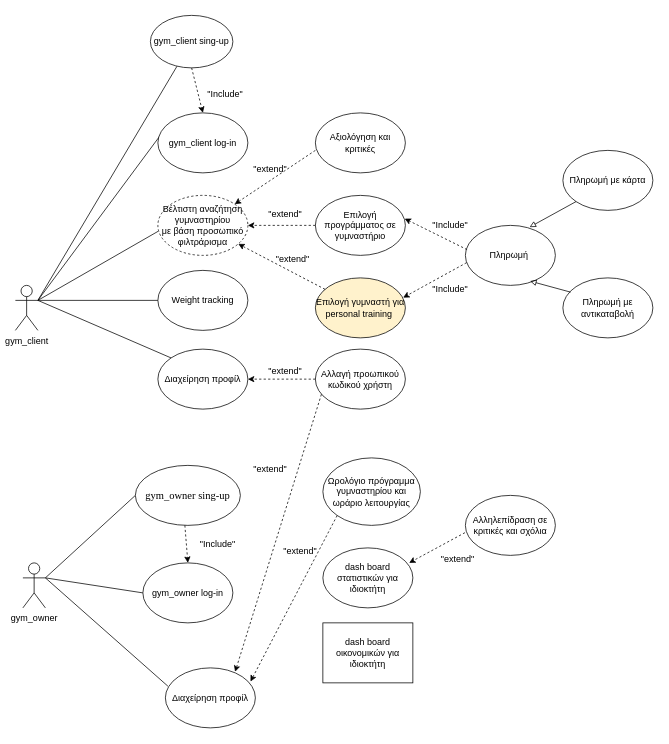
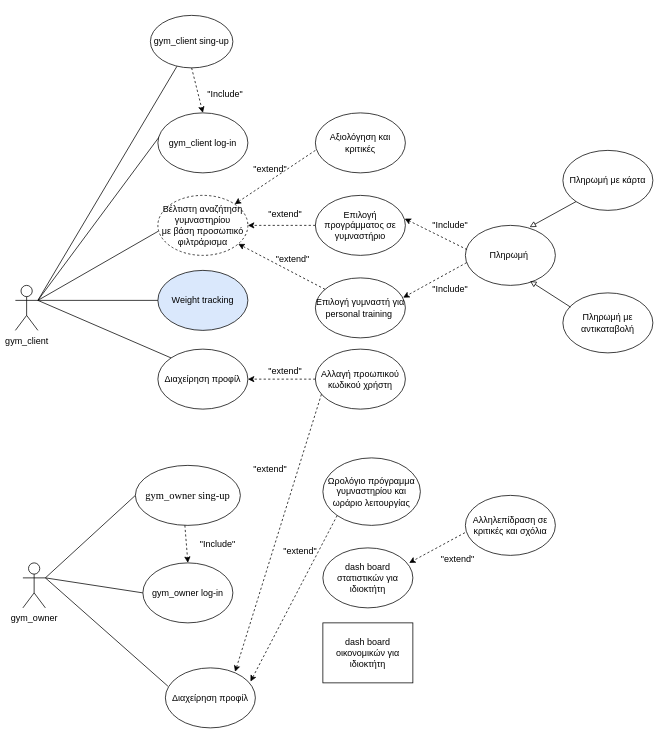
  <mxCell id="0" value="" />
  <mxCell id="1" parent="0" />
  <mxCell id="2" value="gym_client" style="shape=umlActor;verticalLabelPosition=bottom;verticalAlign=top;html=1;outlineConnect=0;" parent="1" vertex="1"><mxGeometry y="380" width="30" height="60" as="geometry" x="20" /></mxCell>
  <mxCell id="3" value="Βέλτιστη αναζήτηση γυμναστηρίου&lt;div&gt;με βάση προσωπικό φιλτράρισμα&lt;/div&gt;" style="ellipse;whiteSpace=wrap;html=1;dashed=1;" parent="1" vertex="1"><mxGeometry x="210" y="260" width="120" height="80" as="geometry" /></mxCell>
  <mxCell id="4" value="Αξιολόγηση και κριτικές" style="ellipse;whiteSpace=wrap;html=1;" parent="1" vertex="1"><mxGeometry x="420" y="150" width="120" height="80" as="geometry" /></mxCell>
  <mxCell id="5" value="Επιλογή προγράμματος σε γυμναστήριο" style="ellipse;whiteSpace=wrap;html=1;" parent="1" vertex="1"><mxGeometry x="420" y="260" width="120" height="80" as="geometry" /></mxCell>
  <mxCell id="6" value="" style="endArrow=none;html=1;rounded=0;exitX=1;exitY=0.333;exitDx=0;exitDy=0;exitPerimeter=0;entryX=0.025;entryY=0.379;entryDx=0;entryDy=0;entryPerimeter=0;" parent="1" source="2" target="9" edge="1"><mxGeometry width="50" height="50" relative="1" as="geometry"><mxPoint x="450" y="420" as="sourcePoint" /><mxPoint x="290" y="400" as="targetPoint" /></mxGeometry></mxCell>
  <mxCell id="7" value="Αλλαγή προωπικού κωδικού χρήστη" style="ellipse;whiteSpace=wrap;html=1;" parent="1" vertex="1"><mxGeometry x="420" y="465" width="120" height="80" as="geometry" /></mxCell>
- <mxCell id="8" value="Επιλογή γυμναστή για personal training&amp;nbsp;" style="ellipse;whiteSpace=wrap;html=1;fillColor=#fff2cc;" parent="1" vertex="1"><mxGeometry x="420" y="370" width="120" height="80" as="geometry" /></mxCell>
+ <mxCell id="8" value="Επιλογή γυμναστή για personal training&amp;nbsp;" style="ellipse;whiteSpace=wrap;html=1;" parent="1" vertex="1"><mxGeometry x="420" y="370" width="120" height="80" as="geometry" /></mxCell>
  <mxCell id="9" value="gym_client log-in" style="ellipse;whiteSpace=wrap;html=1;" parent="1" vertex="1"><mxGeometry x="210" y="150" width="120" height="80" as="geometry" /></mxCell>
- <mxCell id="10" value="Weight tracking" style="ellipse;whiteSpace=wrap;html=1;" parent="1" vertex="1"><mxGeometry x="210" y="360" width="120" height="80" as="geometry" /></mxCell>
+ <mxCell id="10" value="Weight tracking" style="ellipse;whiteSpace=wrap;html=1;fillColor=#dae8fc;" parent="1" vertex="1"><mxGeometry x="210" y="360" width="120" height="80" as="geometry" /></mxCell>
  <mxCell id="11" value="Πληρωμή&amp;nbsp;" style="ellipse;whiteSpace=wrap;html=1;" parent="1" vertex="1"><mxGeometry x="620" y="300" width="120" height="80" as="geometry" /></mxCell>
  <mxCell id="12" value="Πληρωμή με κάρτα" style="ellipse;whiteSpace=wrap;html=1;" parent="1" vertex="1"><mxGeometry x="750" y="200" width="120" height="80" as="geometry" /></mxCell>
- <mxCell id="13" value="Πληρωμή με αντικαταβολή" style="ellipse;whiteSpace=wrap;html=1;" parent="1" vertex="1"><mxGeometry x="750" y="370" width="120" height="80" as="geometry" /></mxCell>
+ <mxCell id="13" value="Πληρωμή με αντικαταβολή" style="ellipse;whiteSpace=wrap;html=1;" parent="1" vertex="1"><mxGeometry x="750" y="390" width="120" height="80" as="geometry" /></mxCell>
  <mxCell id="14" value="" style="endArrow=classic;html=1;rounded=0;dashed=1;exitX=0;exitY=0.625;exitDx=0;exitDy=0;exitPerimeter=0;entryX=1;entryY=0;entryDx=0;entryDy=0;" parent="1" source="4" target="3" edge="1"><mxGeometry width="50" height="50" relative="1" as="geometry"><mxPoint x="290" y="200" as="sourcePoint" /><mxPoint x="340" y="150" as="targetPoint" /></mxGeometry></mxCell>
  <mxCell id="15" value="" style="endArrow=classic;html=1;rounded=0;dashed=1;exitX=0;exitY=0.5;exitDx=0;exitDy=0;entryX=1;entryY=0.5;entryDx=0;entryDy=0;" parent="1" source="5" target="3" edge="1"><mxGeometry width="50" height="50" relative="1" as="geometry"><mxPoint x="400" y="290" as="sourcePoint" /><mxPoint x="450" y="240" as="targetPoint" /></mxGeometry></mxCell>
  <mxCell id="16" value="" style="endArrow=classic;html=1;rounded=0;dashed=1;" parent="1" source="8" target="3" edge="1"><mxGeometry width="50" height="50" relative="1" as="geometry"><mxPoint x="400" y="290" as="sourcePoint" /><mxPoint x="450" y="240" as="targetPoint" /></mxGeometry></mxCell>
  <mxCell id="17" value="" style="endArrow=none;html=1;rounded=0;" parent="1" source="10" edge="1"><mxGeometry width="50" height="50" relative="1" as="geometry"><mxPoint x="400" y="290" as="sourcePoint" /><mxPoint x="50" y="400" as="targetPoint" /></mxGeometry></mxCell>
  <mxCell id="18" value="" style="endArrow=none;html=1;rounded=0;entryX=0.006;entryY=0.596;entryDx=0;entryDy=0;entryPerimeter=0;" parent="1" target="3" edge="1"><mxGeometry width="50" height="50" relative="1" as="geometry"><mxPoint x="50" y="400" as="sourcePoint" /><mxPoint x="450" y="240" as="targetPoint" /></mxGeometry></mxCell>
  <mxCell id="19" value="" style="endArrow=classic;html=1;rounded=0;exitX=0.019;exitY=0.404;exitDx=0;exitDy=0;exitPerimeter=0;entryX=0.992;entryY=0.388;entryDx=0;entryDy=0;entryPerimeter=0;dashed=1;" parent="1" source="11" target="5" edge="1"><mxGeometry width="50" height="50" relative="1" as="geometry"><mxPoint x="400" y="290" as="sourcePoint" /><mxPoint x="450" y="240" as="targetPoint" /></mxGeometry></mxCell>
  <mxCell id="20" value="" style="endArrow=classic;html=1;rounded=0;exitX=0.014;exitY=0.621;exitDx=0;exitDy=0;exitPerimeter=0;entryX=0.975;entryY=0.329;entryDx=0;entryDy=0;entryPerimeter=0;dashed=1;" parent="1" source="11" target="8" edge="1"><mxGeometry width="50" height="50" relative="1" as="geometry"><mxPoint x="400" y="290" as="sourcePoint" /><mxPoint x="450" y="240" as="targetPoint" /></mxGeometry></mxCell>
  <mxCell id="21" value="&quot;Include&quot;" style="text;html=1;align=center;verticalAlign=middle;whiteSpace=wrap;rounded=0;" parent="1" vertex="1"><mxGeometry x="570" y="285" width="60" height="30" as="geometry" /></mxCell>
  <mxCell id="22" value="&quot;Include&quot;" style="text;html=1;align=center;verticalAlign=middle;whiteSpace=wrap;rounded=0;" parent="1" vertex="1"><mxGeometry x="570" y="370" width="60" height="30" as="geometry" /></mxCell>
  <mxCell id="23" value="" style="endArrow=block;html=1;rounded=0;exitX=0;exitY=1;exitDx=0;exitDy=0;entryX=0.714;entryY=0.029;entryDx=0;entryDy=0;entryPerimeter=0;endFill=0;" parent="1" source="12" target="11" edge="1"><mxGeometry width="50" height="50" relative="1" as="geometry"><mxPoint x="400" y="290" as="sourcePoint" /><mxPoint x="450" y="240" as="targetPoint" /></mxGeometry></mxCell>
  <mxCell id="24" value="" style="endArrow=block;html=1;rounded=0;exitX=0.086;exitY=0.238;exitDx=0;exitDy=0;exitPerimeter=0;entryX=0.719;entryY=0.929;entryDx=0;entryDy=0;entryPerimeter=0;endFill=0;" parent="1" source="13" target="11" edge="1"><mxGeometry width="50" height="50" relative="1" as="geometry"><mxPoint x="400" y="290" as="sourcePoint" /><mxPoint x="710" y="390" as="targetPoint" /></mxGeometry></mxCell>
  <mxCell id="25" value="&quot;extend&quot;" style="text;html=1;align=center;verticalAlign=middle;whiteSpace=wrap;rounded=0;" parent="1" vertex="1"><mxGeometry x="330" y="210" width="60" height="30" as="geometry" /></mxCell>
  <mxCell id="26" value="&quot;extend&quot;" style="text;html=1;align=center;verticalAlign=middle;whiteSpace=wrap;rounded=0;" parent="1" vertex="1"><mxGeometry x="350" y="270" width="60" height="30" as="geometry" /></mxCell>
  <mxCell id="27" value="&quot;extend&quot;" style="text;html=1;align=center;verticalAlign=middle;whiteSpace=wrap;rounded=0;" parent="1" vertex="1"><mxGeometry x="360" y="330" width="60" height="30" as="geometry" /></mxCell>
  <mxCell id="28" value="Διαχείρηση προφίλ" style="ellipse;whiteSpace=wrap;html=1;" parent="1" vertex="1"><mxGeometry x="210" y="465" width="120" height="80" as="geometry" /></mxCell>
  <mxCell id="29" value="" style="endArrow=none;html=1;rounded=0;exitX=0;exitY=0;exitDx=0;exitDy=0;entryX=1;entryY=0.333;entryDx=0;entryDy=0;entryPerimeter=0;" parent="1" source="28" target="2" edge="1"><mxGeometry width="50" height="50" relative="1" as="geometry"><mxPoint x="390" y="460" as="sourcePoint" /><mxPoint x="440" y="410" as="targetPoint" /></mxGeometry></mxCell>
  <mxCell id="30" value="" style="endArrow=classic;html=1;rounded=0;dashed=1;exitX=0;exitY=0.5;exitDx=0;exitDy=0;entryX=1;entryY=0.5;entryDx=0;entryDy=0;" parent="1" source="7" target="28" edge="1"><mxGeometry width="50" height="50" relative="1" as="geometry"><mxPoint x="170" y="700" as="sourcePoint" /><mxPoint x="220" y="650" as="targetPoint" /></mxGeometry></mxCell>
  <mxCell id="31" value="&quot;extend&quot;" style="text;html=1;align=center;verticalAlign=middle;whiteSpace=wrap;rounded=0;" parent="1" vertex="1"><mxGeometry x="350" y="480" width="60" height="30" as="geometry" /></mxCell>
  <mxCell id="32" value="gym_owner&lt;div&gt;&lt;br&gt;&lt;/div&gt;" style="shape=umlActor;verticalLabelPosition=bottom;verticalAlign=top;html=1;outlineConnect=0;" parent="1" vertex="1"><mxGeometry x="30" y="750" width="30" height="60" as="geometry" /></mxCell>
  <mxCell id="33" value="" style="endArrow=none;html=1;rounded=0;" parent="1" edge="1"><mxGeometry width="50" height="50" relative="1" as="geometry"><mxPoint x="60" y="770" as="sourcePoint" /><mxPoint x="180" y="660" as="targetPoint" /></mxGeometry></mxCell>
  <mxCell id="34" value="&lt;p style=&quot;line-height: normal;&quot; align=&quot;center&quot; class=&quot;MsoNormal&quot;&gt;&lt;span style=&quot;font-family: &amp;quot;Times New Roman&amp;quot;, serif;&quot; lang=&quot;EN-US&quot;&gt;&lt;font style=&quot;font-size: 14px;&quot;&gt;gym_owner sing-up&lt;/font&gt;&lt;/span&gt;&lt;/p&gt;" style="ellipse;whiteSpace=wrap;html=1;" parent="1" vertex="1"><mxGeometry x="180" y="620" width="140" height="80" as="geometry" /></mxCell>
  <mxCell id="35" value="" style="endArrow=none;html=1;rounded=0;" parent="1" target="36" edge="1"><mxGeometry width="50" height="50" relative="1" as="geometry"><mxPoint x="50" y="400" as="sourcePoint" /><mxPoint x="210" y="120" as="targetPoint" /></mxGeometry></mxCell>
  <mxCell id="36" value="gym_client sing-up" style="ellipse;whiteSpace=wrap;html=1;" parent="1" vertex="1"><mxGeometry x="200" y="20" width="110" height="70" as="geometry" /></mxCell>
  <mxCell id="37" value="" style="endArrow=none;html=1;rounded=0;exitX=1;exitY=0.333;exitDx=0;exitDy=0;exitPerimeter=0;entryX=0;entryY=0.5;entryDx=0;entryDy=0;" parent="1" source="32" target="38" edge="1"><mxGeometry width="50" height="50" relative="1" as="geometry"><mxPoint x="90" y="780" as="sourcePoint" /><mxPoint x="190" y="760" as="targetPoint" /></mxGeometry></mxCell>
  <mxCell id="38" value="gym_owner log-in" style="ellipse;whiteSpace=wrap;html=1;" parent="1" vertex="1"><mxGeometry x="190" y="750" width="120" height="80" as="geometry" /></mxCell>
  <mxCell id="39" value="dash board στατιστικών για ιδιοκτήτη" style="ellipse;whiteSpace=wrap;html=1;" parent="1" vertex="1"><mxGeometry x="430" y="730" width="120" height="80" as="geometry" /></mxCell>
  <mxCell id="40" value="Ωρολόγιο πρόγραμμα γυμναστηρίου και ωράριο λειτουργίας" style="ellipse;whiteSpace=wrap;html=1;" parent="1" vertex="1"><mxGeometry x="430" y="610" width="130" height="90" as="geometry" /></mxCell>
  <mxCell id="41" value="" style="endArrow=classic;html=1;rounded=0;exitX=0.014;exitY=0.621;exitDx=0;exitDy=0;exitPerimeter=0;entryX=0.975;entryY=0.329;entryDx=0;entryDy=0;entryPerimeter=0;dashed=1;" parent="1" edge="1"><mxGeometry width="50" height="50" relative="1" as="geometry"><mxPoint x="630" y="704" as="sourcePoint" /><mxPoint x="545" y="750" as="targetPoint" /></mxGeometry></mxCell>
  <mxCell id="42" value="&quot;extend&quot;" style="text;html=1;align=center;verticalAlign=middle;whiteSpace=wrap;rounded=0;" parent="1" vertex="1"><mxGeometry x="580" y="730" width="60" height="30" as="geometry" /></mxCell>
  <mxCell id="43" value="" style="endArrow=classic;html=1;rounded=0;dashed=1;entryX=0.5;entryY=0;entryDx=0;entryDy=0;" parent="1" target="38" edge="1"><mxGeometry width="50" height="50" relative="1" as="geometry"><mxPoint x="246" y="700" as="sourcePoint" /><mxPoint x="130" y="639" as="targetPoint" /></mxGeometry></mxCell>
  <mxCell id="44" value="&quot;Include&quot;" style="text;html=1;align=center;verticalAlign=middle;whiteSpace=wrap;rounded=0;" parent="1" vertex="1"><mxGeometry x="260" y="710" width="60" height="30" as="geometry" /></mxCell>
  <mxCell id="45" value="" style="endArrow=classic;html=1;rounded=0;dashed=1;exitX=0.5;exitY=1;exitDx=0;exitDy=0;entryX=0.5;entryY=0;entryDx=0;entryDy=0;" parent="1" source="36" target="9" edge="1"><mxGeometry width="50" height="50" relative="1" as="geometry"><mxPoint x="256" y="121" as="sourcePoint" /><mxPoint x="140" y="60" as="targetPoint" /></mxGeometry></mxCell>
  <mxCell id="46" value="&quot;Include&quot;" style="text;html=1;align=center;verticalAlign=middle;whiteSpace=wrap;rounded=0;" parent="1" vertex="1"><mxGeometry x="270" y="110" width="60" height="30" as="geometry" /></mxCell>
  <mxCell id="47" value="dash board οικονομικών για ιδιοκτήτη" style="whiteSpace=wrap;html=1;rounded=0;" parent="1" vertex="1"><mxGeometry x="430" y="830" width="120" height="80" as="geometry" /></mxCell>
  <mxCell id="48" value="Διαχείρηση προφίλ" style="ellipse;whiteSpace=wrap;html=1;" parent="1" vertex="1"><mxGeometry x="220" y="890" width="120" height="80" as="geometry" /></mxCell>
  <mxCell id="49" value="" style="endArrow=none;html=1;rounded=0;entryX=0.028;entryY=0.305;entryDx=0;entryDy=0;entryPerimeter=0;" parent="1" target="48" edge="1"><mxGeometry width="50" height="50" relative="1" as="geometry"><mxPoint x="60" y="770" as="sourcePoint" /><mxPoint x="470" y="570" as="targetPoint" /></mxGeometry></mxCell>
  <mxCell id="50" value="" style="endArrow=classic;html=1;rounded=0;dashed=1;entryX=0.775;entryY=0.066;entryDx=0;entryDy=0;entryPerimeter=0;exitX=0.067;exitY=0.753;exitDx=0;exitDy=0;exitPerimeter=0;" parent="1" source="7" target="48" edge="1"><mxGeometry width="50" height="50" relative="1" as="geometry"><mxPoint x="410" y="520" as="sourcePoint" /><mxPoint x="322" y="282" as="targetPoint" /></mxGeometry></mxCell>
  <mxCell id="51" value="&quot;extend&quot;" style="text;html=1;align=center;verticalAlign=middle;whiteSpace=wrap;rounded=0;" parent="1" vertex="1"><mxGeometry x="330" y="610" width="60" height="30" as="geometry" /></mxCell>
  <mxCell id="52" value="" style="endArrow=classic;html=1;rounded=0;dashed=1;entryX=0.946;entryY=0.228;entryDx=0;entryDy=0;exitX=0;exitY=1;exitDx=0;exitDy=0;entryPerimeter=0;" parent="1" source="40" target="48" edge="1"><mxGeometry width="50" height="50" relative="1" as="geometry"><mxPoint x="256" y="710" as="sourcePoint" /><mxPoint x="260" y="760" as="targetPoint" /></mxGeometry></mxCell>
  <mxCell id="53" value="&quot;extend&quot;" style="text;html=1;align=center;verticalAlign=middle;whiteSpace=wrap;rounded=0;" parent="1" vertex="1"><mxGeometry x="370" y="720" width="60" height="30" as="geometry" /></mxCell>
  <mxCell id="54" value="Αλληλεπίδραση σε κριτικές και σχόλια" style="ellipse;whiteSpace=wrap;html=1;" parent="1" vertex="1"><mxGeometry x="620" y="660" width="120" height="80" as="geometry" /></mxCell>
